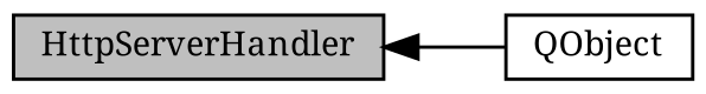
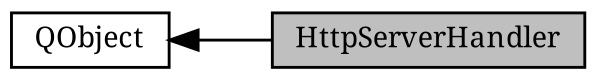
  digraph {
    rankdir=LR
    fontname="Noto Serif"
    node [color=black fontname="Noto Serif" fontsize=10 shape=record style=filled]
    n1 [fillcolor=grey75 fontcolor=black height=0.2 label=HttpServerHandler width=0.4]
    n2 [fillcolor=white height=0.2 label=QObject width=0.4]
-   n1 -> n2 [color=black dir=back fontname="Noto Serif" fontsize=10 labelfontname=Helvetica labelfontsize=10 style=solid]
+   n2 -> n1 [color=black dir=back fontname="Noto Serif" fontsize=10 labelfontname=Helvetica labelfontsize=10 style=solid]
  }
